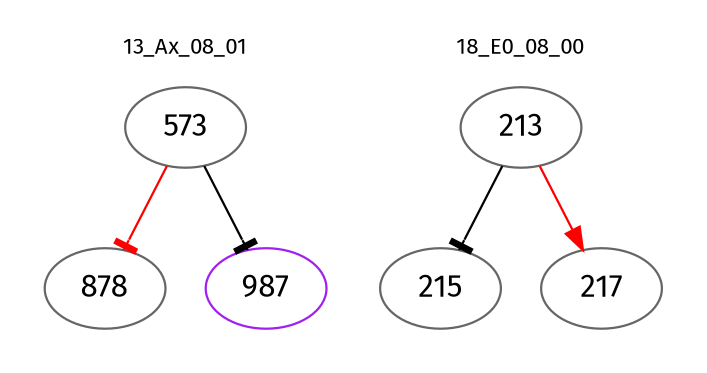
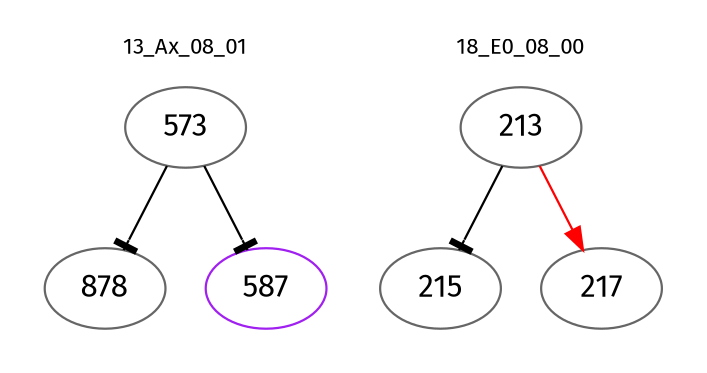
  digraph {
    fontname="Fira Sans"
    node [color=gray40 fontname="Fira Sans"]
    edge [arrowhead=tee color=red fontname="Fira Sans"]
    n1 [label=573]
    n2 [label=878]
-   n3 [color=purple label=987]
+   n3 [color=purple label=587]
    n4 [label=213]
    n5 [label=215]
    n6 [label=217]
    subgraph cluster_1 {
      color=white
      fontsize=10
      label="13_Ax_08_01"
      n1
      n2
      n3
    }
    subgraph cluster_2 {
      color=white
      fontsize=10
      label="18_E0_08_00"
      n4
      n5
      n6
    }
-   n1 -> n2
+   n1 -> n2 [color=black]
    n1 -> n3 [color=black]
    n4 -> n5 [color=black]
    n4 -> n6 [arrowhead=normal]
  }
